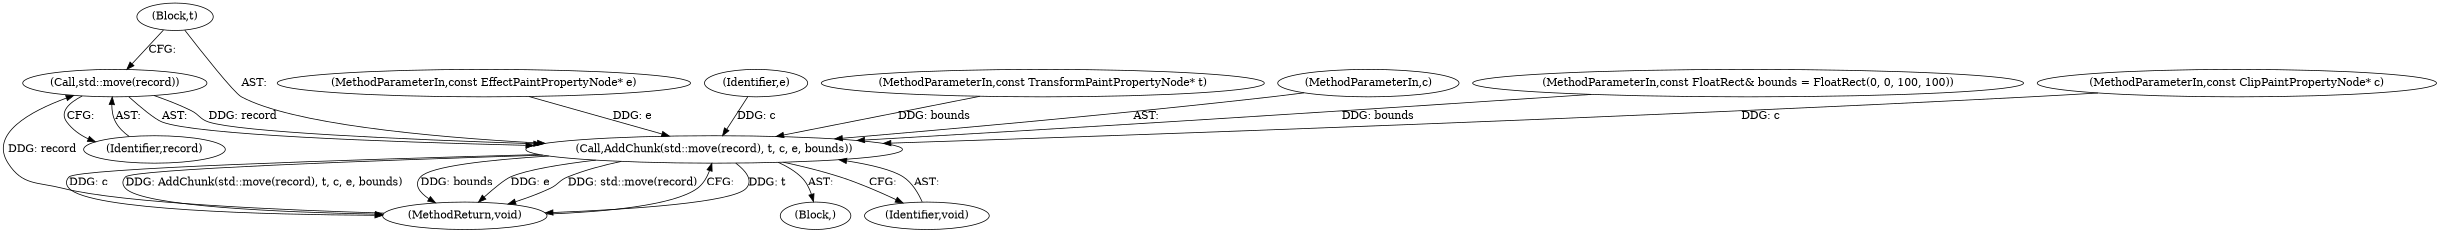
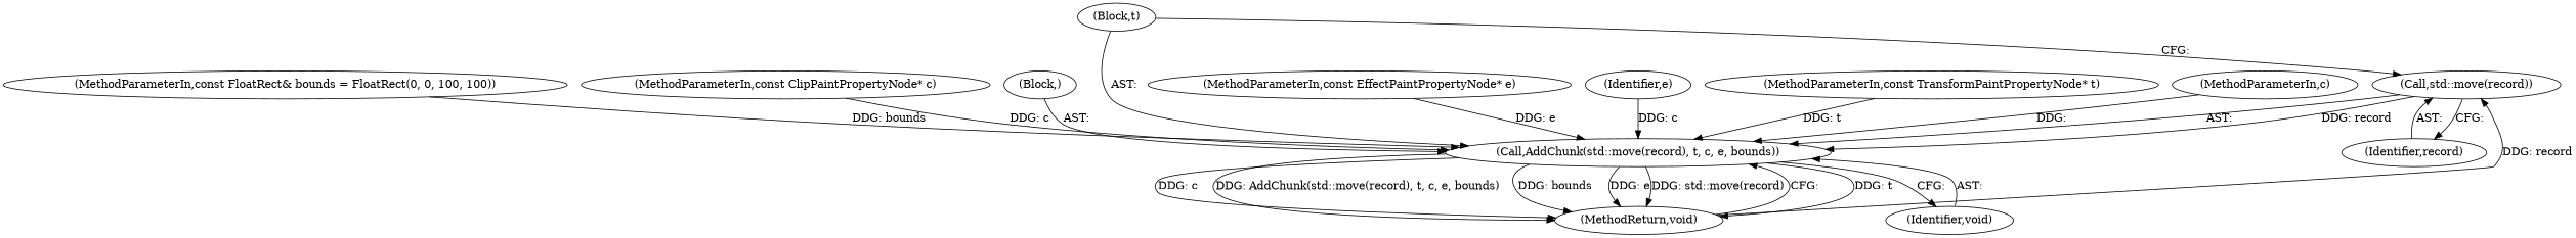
  digraph {
    n1 [label="(Call,std::move(record))"]
    n2 [label="(Call,AddChunk(std::move(record), t, c, e, bounds))"]
    n3 [label="(Identifier,record)"]
    n4 [label="(MethodReturn,void)"]
    n5 [label="(Block,)"]
    n6 [label="(Identifier,void)"]
    n7 [label="(Block,t)"]
    n8 [label="(MethodParameterIn,const EffectPaintPropertyNode* e)"]
    n9 [label="(Identifier,e)"]
    n10 [label="(MethodParameterIn,const TransformPaintPropertyNode* t)"]
    n11 [label="(MethodParameterIn,c)"]
    n12 [label="(MethodParameterIn,const FloatRect& bounds = FloatRect(0, 0, 100, 100))"]
    n13 [label="(MethodParameterIn,const ClipPaintPropertyNode* c)"]
    n1 -> n2 [label="AST: "]
    n1 -> n2 [label="DDG: record"]
    n1 -> n3 [label="CFG: "]
    n2 -> n4 [label="DDG: t"]
    n2 -> n4 [label="DDG: c"]
    n2 -> n4 [label="DDG: AddChunk(std::move(record), t, c, e, bounds)"]
    n2 -> n4 [label="DDG: bounds"]
    n2 -> n4 [label="DDG: e"]
    n2 -> n4 [label="DDG: std::move(record)"]
-   n2 -> n5 [label="AST: "]
+   n5 -> n2 [label="AST: "]
    n2 -> n6 [label="CFG: "]
    n3 -> n1 [label="AST: "]
    n4 -> n1 [label="DDG: record"]
    n4 -> n2 [label="CFG: "]
    n6 -> n2 [label="AST: "]
    n7 -> n1 [label="CFG: "]
    n7 -> n2 [label="AST: "]
    n8 -> n2 [label="DDG: e"]
    n9 -> n2 [label="DDG: c"]
-   n10 -> n2 [label="DDG: bounds"]
-   n11 -> n2 [label="AST: "]
+   n10 -> n2 [label="DDG: t"]
+   n11 -> n2 [label="DDG: "]
    n12 -> n2 [label="DDG: bounds"]
    n13 -> n2 [label="DDG: c"]
  }
